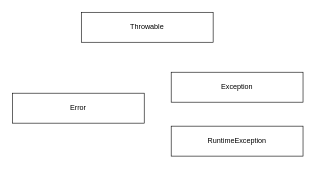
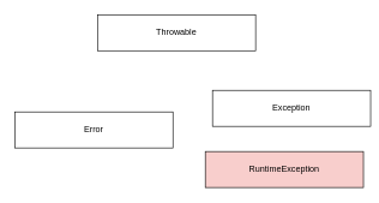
  <mxCell id="0" />
  <mxCell id="1" parent="0" />
  <mxCell id="2" value="Throwable" style="html=1;whiteSpace=wrap;" vertex="1" parent="1"><mxGeometry x="135" y="20" width="220" height="50" as="geometry" /></mxCell>
- <mxCell id="3" value="RuntimeException" style="html=1;whiteSpace=wrap;" vertex="1" parent="1"><mxGeometry x="285" y="210" width="220" height="50" as="geometry" /></mxCell>
- <mxCell id="4" value="Exception" style="html=1;whiteSpace=wrap;" vertex="1" parent="1"><mxGeometry x="285" y="120" width="220" height="50" as="geometry" /></mxCell>
+ <mxCell id="3" value="RuntimeException" style="html=1;whiteSpace=wrap;fillColor=#f8cecc;" vertex="1" parent="1"><mxGeometry x="285" y="210" width="220" height="50" as="geometry" /></mxCell>
+ <mxCell id="4" value="Exception" style="html=1;whiteSpace=wrap;" vertex="1" parent="1"><mxGeometry x="295" y="125" width="220" height="50" as="geometry" /></mxCell>
  <mxCell id="5" value="Error" style="html=1;whiteSpace=wrap;" vertex="1" parent="1"><mxGeometry x="20" y="155" width="220" height="50" as="geometry" /></mxCell>
